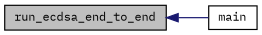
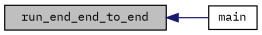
  digraph {
    rankdir=LR
    fontname="IBM Plex Mono"
    node [color=black fontname="IBM Plex Mono" fontsize=10 shape=record style=filled]
-   n1 [fillcolor=grey75 fontcolor=black height=0.2 label=run_ecdsa_end_to_end width=0.4]
+   n1 [fillcolor=grey75 fontcolor=black height=0.2 label=run_end_end_to_end width=0.4]
    n2 [fillcolor=white height=0.2 label=main width=0.4]
    n1 -> n2 [color=midnightblue dir=back fontname="IBM Plex Mono" fontsize=10 labelfontname=Helvetica labelfontsize=10 style=solid]
  }
